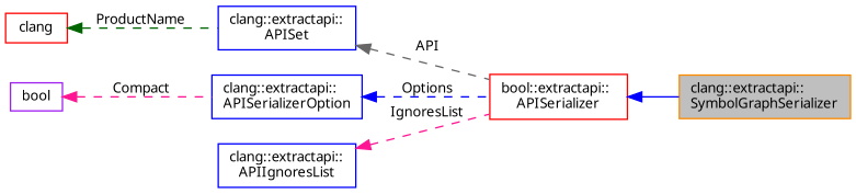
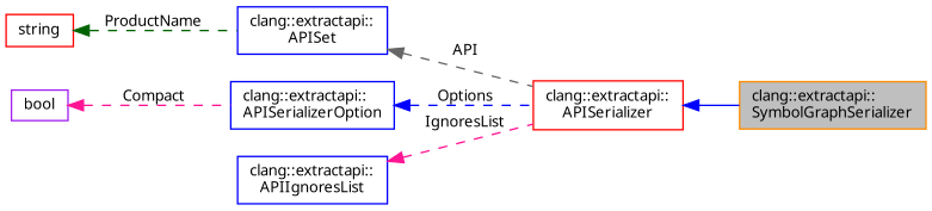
  digraph {
    fontname="Noto Sans"
    rankdir=LR
    node [color=blue fontname="Noto Sans" fontsize=10 shape=record]
    edge [color=blue dir=back fontname="Noto Sans" fontsize=10 labelfontname=Helvetica labelfontsize=10 style=dashed]
    n1 [color=darkorange fillcolor=grey75 fontcolor=black height=0.2 label="clang::extractapi::\lSymbolGraphSerializer" style=filled width=0.4]
-   n2 [color=red height=0.2 label="bool::extractapi::\lAPISerializer" width=0.4]
+   n2 [color=red height=0.2 label="clang::extractapi::\lAPISerializer" width=0.4]
    n3 [height=0.2 label="clang::extractapi::\lAPISet" width=0.4]
-   n4 [color=red height=0.2 label=clang width=0.4]
+   n4 [color=red height=0.2 label=string width=0.4]
    n5 [height=0.2 label="clang::extractapi::\lAPISerializerOption" width=0.4]
    n6 [color=purple height=0.2 label=bool width=0.4]
    n7 [height=0.2 label="clang::extractapi::\lAPIIgnoresList" width=0.4]
    n2 -> n1 [style=solid]
    n3 -> n2 [color=gray40 label=" API"]
    n4 -> n3 [color=darkgreen label=" ProductName"]
    n5 -> n2 [label=" Options"]
    n6 -> n5 [color=deeppink label=" Compact"]
    n7 -> n2 [color=deeppink label=" IgnoresList"]
  }
